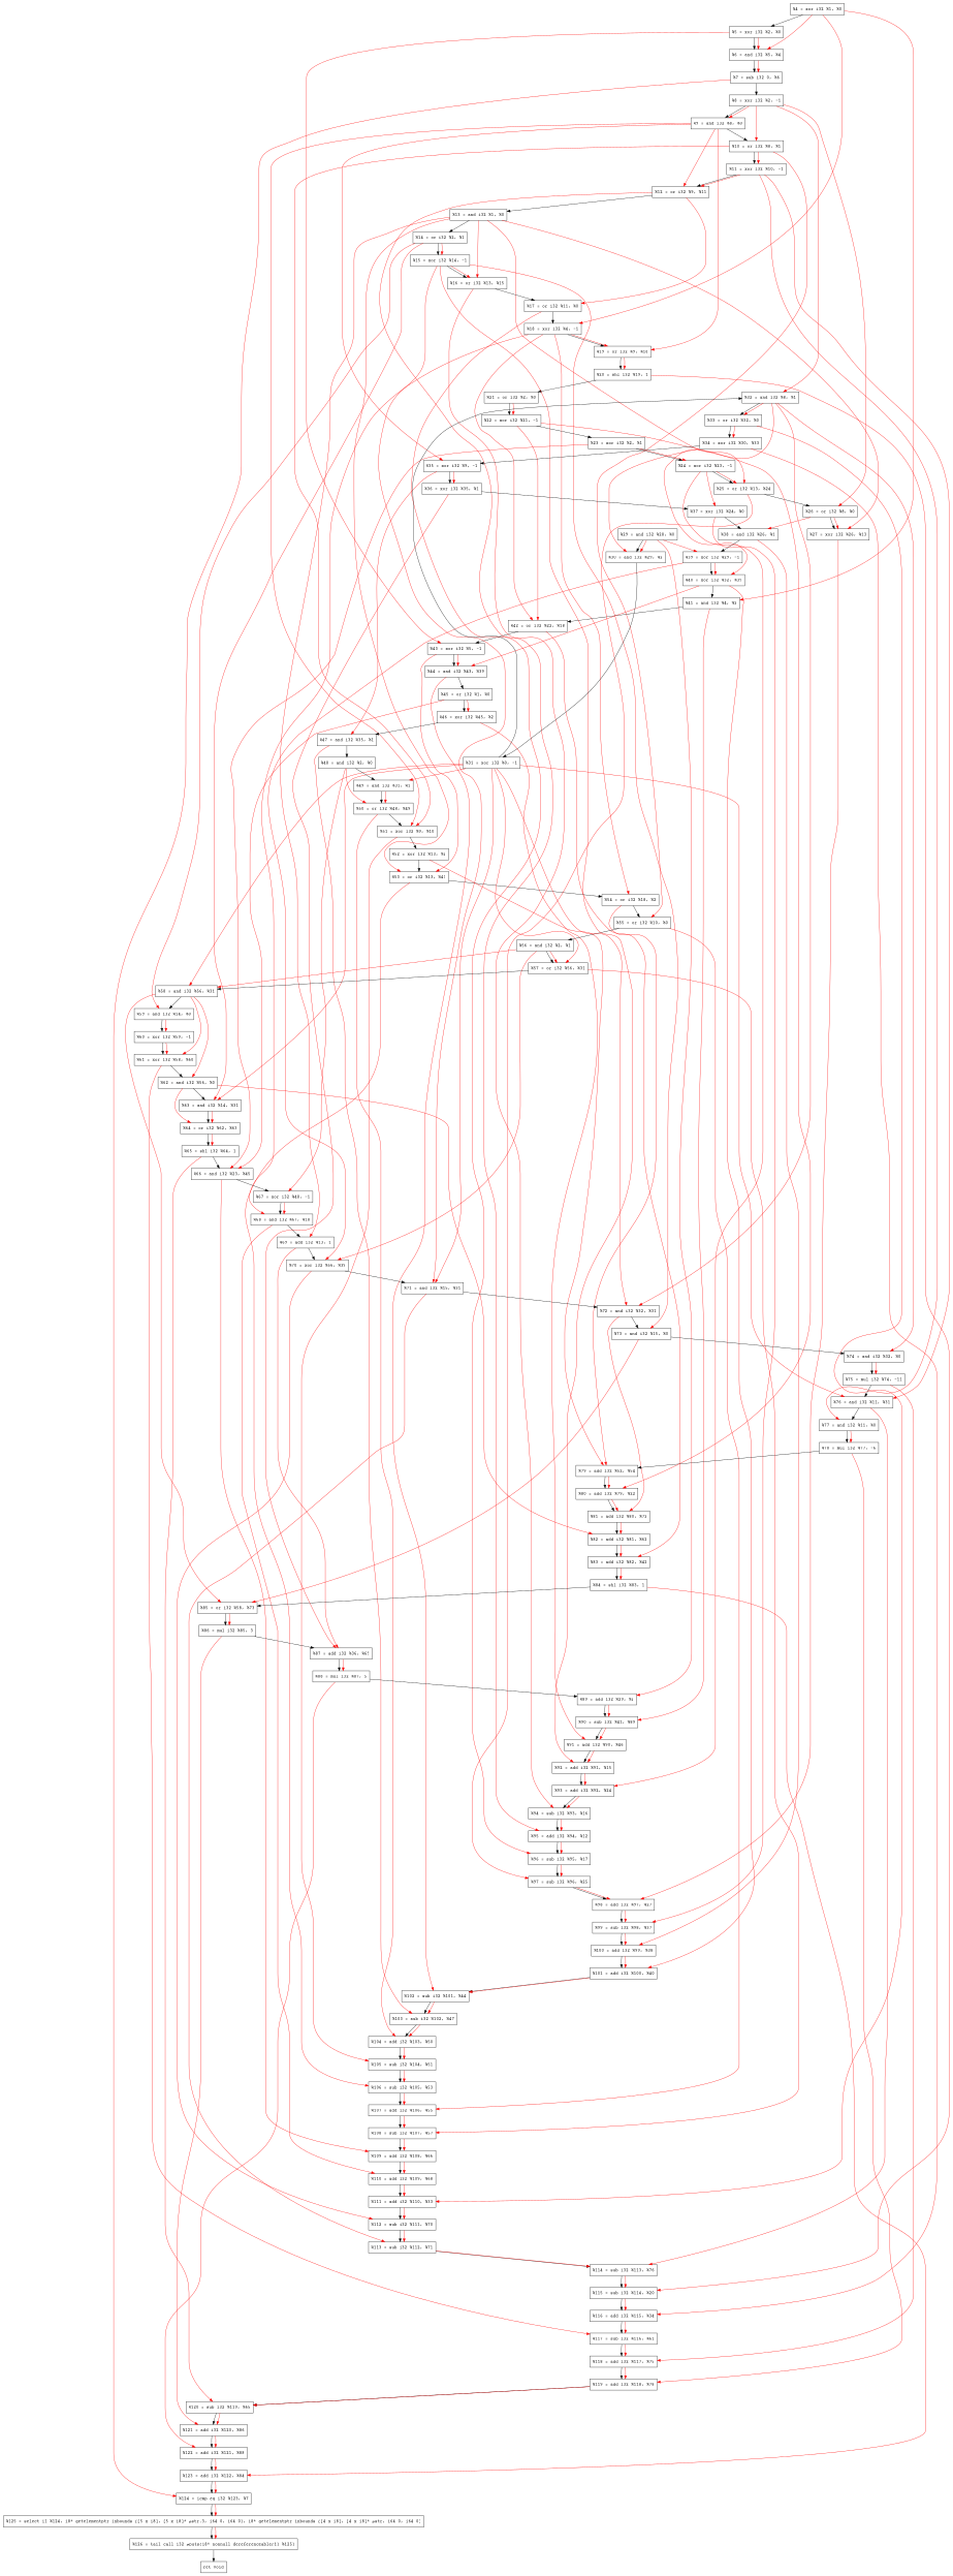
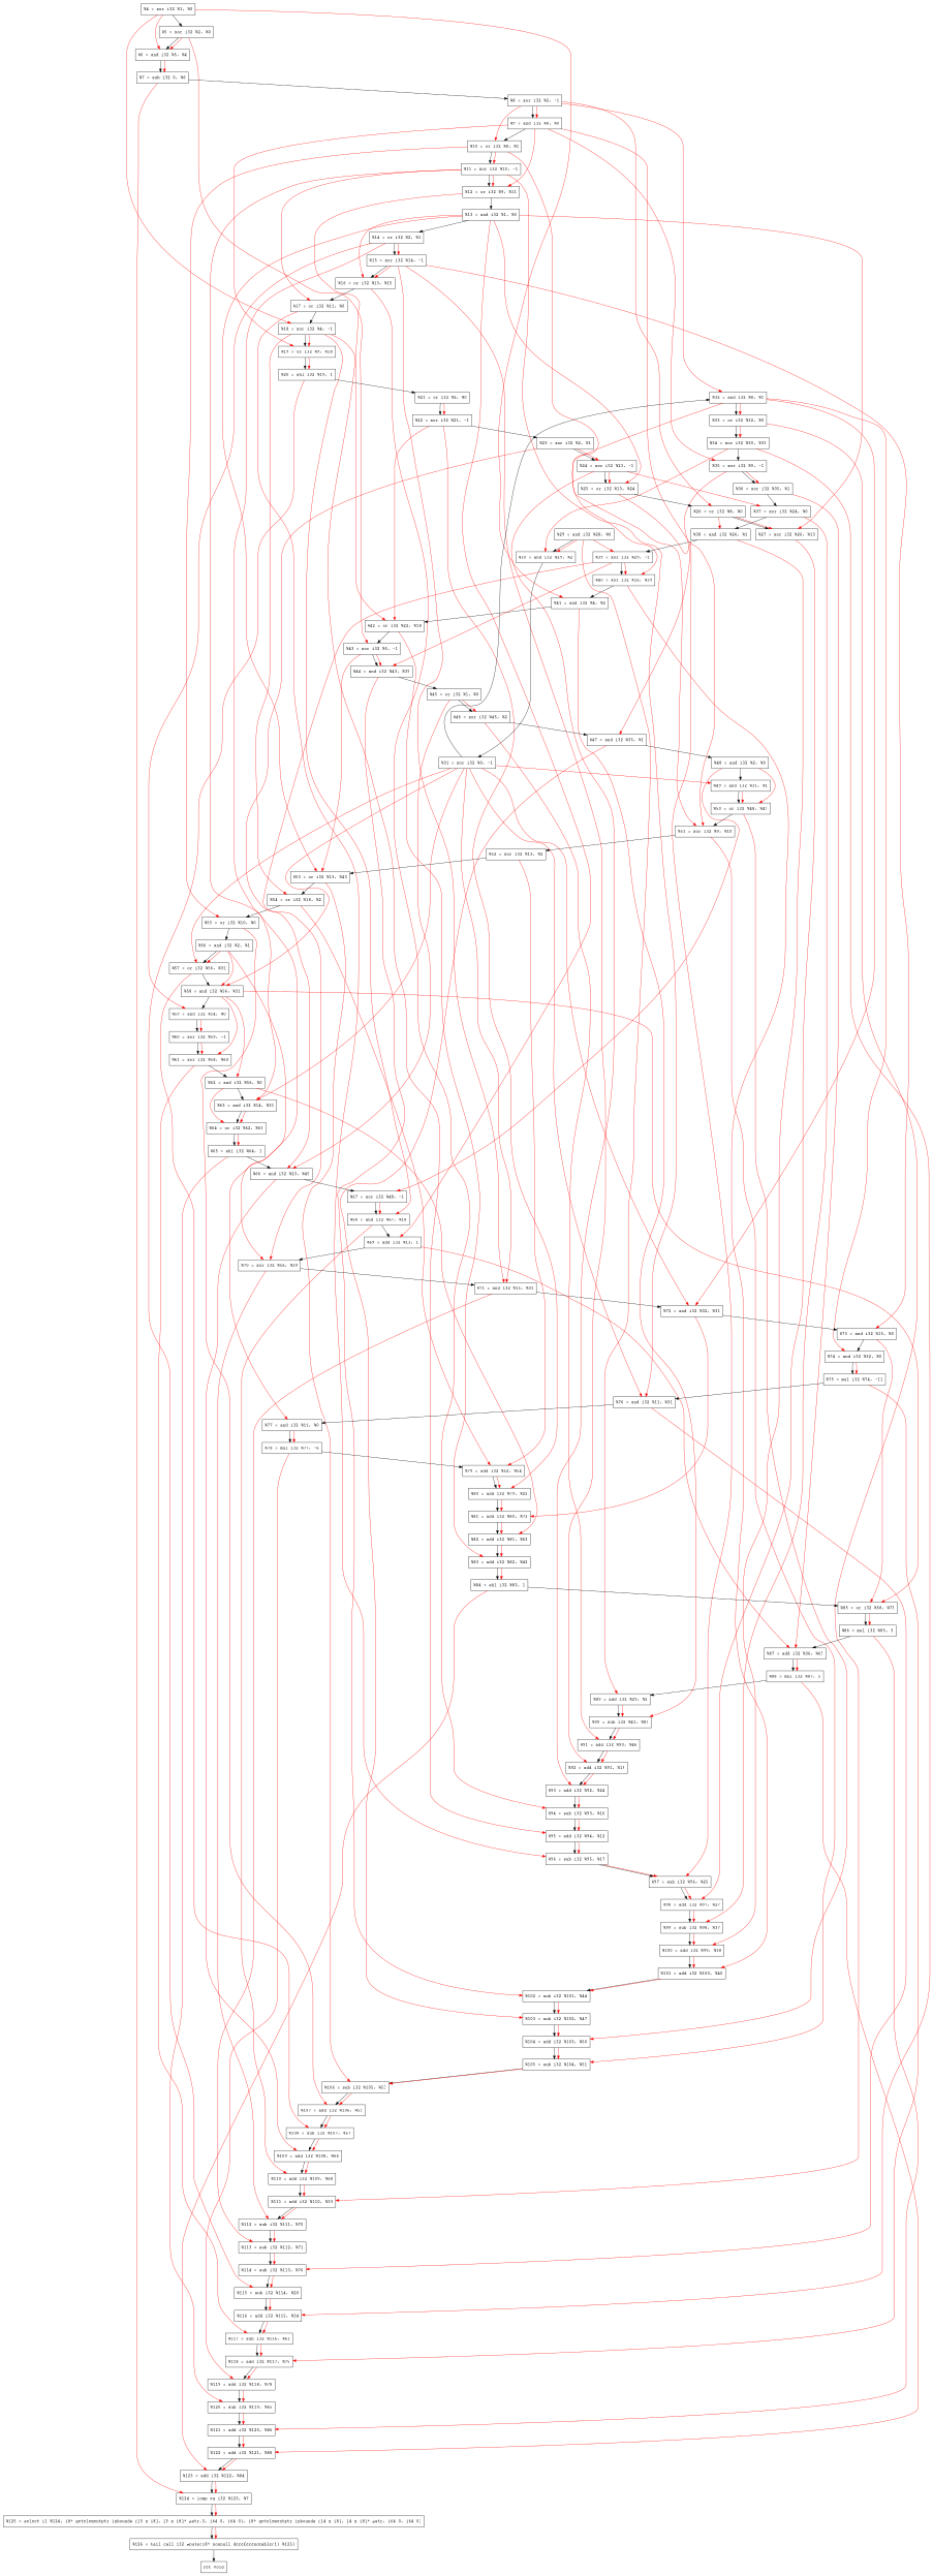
  digraph {
    fontname="Courier Prime"
    node [fontname="Courier Prime" shape=record]
    edge [fontname="Courier Prime" color=red]
    n1 [label="  %4 = xor i32 %1, %0"]
    n2 [label="  %5 = xor i32 %2, %0"]
    n3 [label="  %6 = and i32 %5, %4"]
    n4 [label="  %18 = xor i32 %4, -1"]
    n5 [label="  %41 = and i32 %4, %2"]
    n6 [label="  %43 = xor i32 %5, -1"]
    n7 [label="  %7 = sub i32 0, %6"]
    n8 [label="  %19 = or i32 %9, %18"]
    n9 [label="  %42 = or i32 %22, %18"]
    n10 [label="  %54 = or i32 %18, %2"]
    n11 [label="  %68 = and i32 %67, %18"]
    n12 [label="  %90 = sub i32 %41, %89"]
    n13 [label="  %53 = or i32 %13, %43"]
    n14 [label="  %44 = and i32 %43, %39"]
    n15 [label="  %8 = xor i32 %2, -1"]
    n16 [label="  %124 = icmp eq i32 %123, %7"]
    n17 [label="  %9 = and i32 %8, %0"]
    n18 [label="  %10 = or i32 %8, %1"]
    n19 [label="  %26 = or i32 %8, %0"]
    n20 [label="  %32 = and i32 %8, %1"]
    n21 [label="  %125 = select i1 %124, i8* getelementptr inbounds ([5 x i8], [5 x i8]* @str.3, i64 0, i64 0), i8* getelementptr inbounds ([4 x i8], [4 x i8]* @str, i64 0, i64 0)"]
    n22 [label="  %12 = or i32 %9, %11"]
    n23 [label="  %35 = xor i32 %9, -1"]
    n24 [label="  %51 = xor i32 %9, %10"]
    n25 [label="  %11 = xor i32 %10, -1"]
    n26 [label="  %55 = or i32 %10, %0"]
    n27 [label="  %27 = xor i32 %26, %13"]
    n28 [label="  %38 = and i32 %26, %1"]
    n29 [label="  %72 = and i32 %32, %31"]
    n30 [label="  %33 = or i32 %32, %0"]
    n31 [label="  %40 = xor i32 %32, %39"]
    n32 [label="  %74 = and i32 %32, %0"]
    n33 [label="  %13 = and i32 %1, %0"]
    n34 [label="  %95 = add i32 %94, %12"]
    n35 [label="  %20 = shl i32 %19, 1"]
    n36 [label="  %36 = xor i32 %35, %1"]
    n37 [label="  %47 = and i32 %35, %1"]
    n38 [label="  %52 = xor i32 %13, %2"]
    n39 [label="  %105 = sub i32 %104, %51"]
    n40 [label="  %17 = or i32 %11, %0"]
    n41 [label="  %76 = and i32 %11, %31"]
    n42 [label="  %77 = and i32 %11, %0"]
    n43 [label="  %56 = and i32 %2, %1"]
    n44 [label="  %107 = add i32 %106, %55"]
    n45 [label="  %96 = sub i32 %95, %17"]
    n46 [label="  %114 = sub i32 %113, %76"]
    n47 [label="  %78 = mul i32 %77, -6"]
    n48 [label="  %14 = or i32 %2, %1"]
    n49 [label="  %16 = or i32 %13, %15"]
    n50 [label="  %25 = or i32 %13, %24"]
    n51 [label="  %69 = add i32 %13, 1"]
    n52 [label="  %15 = xor i32 %14, -1"]
    n53 [label="  %59 = and i32 %14, %0"]
    n54 [label="  %63 = and i32 %14, %31"]
    n55 [label="  %94 = sub i32 %93, %16"]
    n56 [label="  %97 = sub i32 %96, %25"]
    n57 [label="  %98 = add i32 %97, %27"]
    n58 [label="  %79 = add i32 %52, %54"]
    n59 [label="  %106 = sub i32 %105, %53"]
    n60 [label="  %87 = add i32 %36, %69"]
    n61 [label="  %70 = xor i32 %56, %39"]
    n62 [label="  %71 = and i32 %15, %31"]
    n63 [label="  %73 = and i32 %15, %0"]
    n64 [label="  %92 = add i32 %91, %15"]
    n65 [label="  %60 = xor i32 %59, -1"]
    n66 [label="  %64 = or i32 %62, %63"]
    n67 [label="  %113 = sub i32 %112, %71"]
    n68 [label="  %85 = or i32 %58, %73"]
    n69 [label="  %93 = add i32 %92, %24"]
    n70 [label="  %83 = add i32 %82, %42"]
    n71 [label="  %110 = add i32 %109, %68"]
    n72 [label="  %21 = or i32 %2, %0"]
    n73 [label="  %115 = sub i32 %114, %20"]
    n74 [label="  %22 = xor i32 %21, -1"]
    n75 [label="  %116 = add i32 %115, %34"]
    n76 [label="  %23 = xor i32 %2, %1"]
    n77 [label="  %80 = add i32 %79, %22"]
    n78 [label="  %24 = xor i32 %23, -1"]
    n79 [label="  %66 = and i32 %23, %45"]
    n80 [label="  %81 = add i32 %80, %72"]
    n81 [label="  %37 = xor i32 %24, %0"]
    n82 [label="  %67 = xor i32 %48, -1"]
    n83 [label="  %109 = add i32 %108, %66"]
    n84 [label="  %99 = sub i32 %98, %37"]
    n85 [label="  %39 = xor i32 %29, -1"]
    n86 [label="  %100 = add i32 %99, %38"]
    n87 [label="  %29 = and i32 %28, %0"]
    n88 [label="  %30 = and i32 %29, %2"]
    n89 [label="  %89 = add i32 %29, %2"]
    n90 [label="  %31 = xor i32 %0, -1"]
    n91 [label="  %49 = and i32 %31, %1"]
    n92 [label="  %57 = or i32 %56, %31"]
    n93 [label="  %58 = and i32 %56, %31"]
    n94 [label="  %34 = xor i32 %30, %33"]
    n95 [label="  %50 = or i32 %48, %49"]
    n96 [label="  %108 = sub i32 %107, %57"]
    n97 [label="  %62 = and i32 %56, %0"]
    n98 [label="  %61 = xor i32 %58, %60"]
    n99 [label="  %111 = add i32 %110, %33"]
    n100 [label="  %101 = add i32 %100, %40"]
    n101 [label="  %75 = mul i32 %74, -11"]
    n102 [label="  %112 = sub i32 %111, %70"]
    n103 [label="  %117 = sub i32 %116, %61"]
    n104 [label="  %48 = and i32 %2, %0"]
    n105 [label="  %103 = sub i32 %102, %47"]
    n106 [label="  %88 = mul i32 %87, 5"]
    n107 [label="  %45 = or i32 %1, %0"]
    n108 [label="  %102 = sub i32 %101, %44"]
    n109 [label="  %91 = add i32 %90, %46"]
    n110 [label="  %84 = shl i32 %83, 1"]
    n111 [label="  %46 = xor i32 %45, %2"]
    n112 [label="  %104 = add i32 %103, %50"]
    n113 [label="  %82 = add i32 %81, %62"]
    n114 [label="  %86 = mul i32 %85, 3"]
    n115 [label="  %118 = add i32 %117, %75"]
    n116 [label="  %65 = shl i32 %64, 1"]
    n117 [label="  %120 = sub i32 %119, %65"]
    n118 [label="  %121 = add i32 %120, %86"]
    n119 [label="  %119 = add i32 %118, %78"]
    n120 [label="  %123 = add i32 %122, %84"]
    n121 [label="  %122 = add i32 %121, %88"]
    n122 [label="  %126 = tail call i32 @puts(i8* nonnull dereferenceable(1) %125)"]
    n123 [label="  ret void"]
    n1 -> n2 [color=""]
    n1 -> n3
    n1 -> n4
    n1 -> n5
    n2 -> n3 [color=""]
    n2 -> n3
    n2 -> n6
    n3 -> n7 [color=""]
    n3 -> n7
    n4 -> n8 [color=""]
    n4 -> n8
    n4 -> n9
    n4 -> n10
    n4 -> n11
    n5 -> n9 [color=""]
    n5 -> n12
    n6 -> n13
    n6 -> n14 [color=""]
    n6 -> n14
    n7 -> n15 [color=""]
    n7 -> n16
    n8 -> n35 [color=""]
    n8 -> n35
    n9 -> n6 [color=""]
    n9 -> n70
    n10 -> n26 [color=""]
    n10 -> n58
    n11 -> n51 [color=""]
    n11 -> n71
    n12 -> n109 [color=""]
    n12 -> n109
    n13 -> n10 [color=""]
    n13 -> n59
    n14 -> n107 [color=""]
    n14 -> n108
    n15 -> n17 [color=""]
    n15 -> n17
    n15 -> n18
    n15 -> n19
    n15 -> n20
    n16 -> n21 [color=""]
    n16 -> n21
    n17 -> n8
    n17 -> n18 [color=""]
    n17 -> n22
    n17 -> n23
    n17 -> n24
    n18 -> n24
    n18 -> n25 [color=""]
    n18 -> n25
    n18 -> n26
    n19 -> n27 [color=""]
    n19 -> n27
    n19 -> n28
    n20 -> n29
    n20 -> n30 [color=""]
    n20 -> n30
    n20 -> n31
    n20 -> n32
    n21 -> n122 [color=""]
    n21 -> n122
    n22 -> n33 [color=""]
    n22 -> n34
    n23 -> n36 [color=""]
    n23 -> n36
    n23 -> n37
    n24 -> n38 [color=""]
    n24 -> n39
    n25 -> n22 [color=""]
    n25 -> n22
-   n22 -> n40
+   n25 -> n40
    n25 -> n41
    n25 -> n42
    n26 -> n43 [color=""]
    n26 -> n44
    n27 -> n57
    n28 -> n85 [color=""]
    n28 -> n86
    n29 -> n63 [color=""]
    n29 -> n80
    n30 -> n94 [color=""]
    n30 -> n94
    n30 -> n99
    n31 -> n5 [color=""]
    n31 -> n100
    n32 -> n101 [color=""]
    n32 -> n101
    n33 -> n13
    n33 -> n27
    n33 -> n48 [color=""]
    n33 -> n49
    n33 -> n50
    n33 -> n51
    n34 -> n45 [color=""]
    n34 -> n45
    n35 -> n72 [color=""]
    n35 -> n73
    n36 -> n60
    n36 -> n81 [color=""]
    n37 -> n104 [color=""]
    n37 -> n105
    n38 -> n13 [color=""]
    n38 -> n58
    n39 -> n59 [color=""]
    n39 -> n59
    n40 -> n4 [color=""]
    n40 -> n45
    n41 -> n42 [color=""]
    n41 -> n46
    n42 -> n47 [color=""]
    n42 -> n47
    n43 -> n61
    n43 -> n92 [color=""]
    n43 -> n92
    n43 -> n93
    n44 -> n96 [color=""]
    n44 -> n96
    n45 -> n56 [color=""]
    n45 -> n56
    n46 -> n73 [color=""]
    n46 -> n73
    n47 -> n58 [color=""]
    n47 -> n119
    n48 -> n52 [color=""]
    n48 -> n52
    n48 -> n53
    n48 -> n54
    n49 -> n40 [color=""]
    n49 -> n55
    n50 -> n19 [color=""]
    n50 -> n56
    n51 -> n60
    n51 -> n61 [color=""]
    n52 -> n49 [color=""]
    n52 -> n49
    n52 -> n62
    n52 -> n63
    n52 -> n64
    n53 -> n65 [color=""]
    n53 -> n65
    n54 -> n66 [color=""]
    n54 -> n66
    n55 -> n34 [color=""]
    n55 -> n34
    n56 -> n57 [color=""]
    n56 -> n57
    n57 -> n84 [color=""]
    n57 -> n84
    n58 -> n77 [color=""]
    n58 -> n77
    n59 -> n44 [color=""]
    n59 -> n44
    n60 -> n106 [color=""]
    n60 -> n106
    n61 -> n62 [color=""]
    n61 -> n102
    n62 -> n29 [color=""]
    n62 -> n67
    n63 -> n32 [color=""]
    n63 -> n68
    n64 -> n69 [color=""]
    n64 -> n69
    n65 -> n98 [color=""]
    n65 -> n98
    n66 -> n116 [color=""]
    n66 -> n116
    n67 -> n46 [color=""]
    n67 -> n46
    n68 -> n114 [color=""]
    n68 -> n114
    n69 -> n55 [color=""]
    n69 -> n55
    n70 -> n110 [color=""]
    n70 -> n110
    n71 -> n99 [color=""]
    n71 -> n99
    n72 -> n74 [color=""]
    n72 -> n74
    n73 -> n75 [color=""]
    n73 -> n75
    n74 -> n9
    n74 -> n76 [color=""]
    n74 -> n77
    n75 -> n103 [color=""]
    n75 -> n103
    n76 -> n78 [color=""]
    n76 -> n78
    n76 -> n79
    n77 -> n80 [color=""]
    n77 -> n80
    n78 -> n50 [color=""]
    n78 -> n50
    n78 -> n69
    n78 -> n81
    n79 -> n82 [color=""]
    n79 -> n83
    n80 -> n113 [color=""]
    n80 -> n113
    n81 -> n28 [color=""]
    n81 -> n84
    n82 -> n11 [color=""]
    n82 -> n11
    n83 -> n71 [color=""]
    n83 -> n71
    n84 -> n86 [color=""]
    n84 -> n86
-   n31 -> n14
+   n85 -> n14
    n85 -> n31 [color=""]
    n85 -> n31
    n85 -> n61
    n86 -> n100 [color=""]
    n86 -> n100
    n87 -> n85
    n87 -> n88 [color=""]
    n87 -> n88
    n87 -> n89
    n88 -> n90 [color=""]
    n89 -> n12 [color=""]
    n89 -> n12
    n90 -> n20 [color=""]
    n90 -> n29
    n90 -> n41
    n90 -> n54
    n90 -> n62
    n90 -> n91
    n90 -> n92
    n90 -> n93
    n91 -> n95 [color=""]
    n91 -> n95
    n92 -> n93 [color=""]
    n92 -> n96
    n93 -> n53 [color=""]
    n93 -> n68
    n93 -> n97
    n93 -> n98
    n94 -> n23 [color=""]
    n94 -> n75
    n94 -> n88
    n95 -> n24 [color=""]
    n95 -> n112
    n96 -> n83 [color=""]
    n96 -> n83
    n97 -> n54 [color=""]
    n97 -> n66
    n97 -> n113
    n98 -> n97 [color=""]
    n98 -> n103
    n99 -> n102 [color=""]
    n99 -> n102
    n100 -> n108 [color=""]
    n100 -> n108
    n101 -> n41 [color=""]
    n101 -> n115
    n102 -> n67 [color=""]
    n102 -> n67
    n103 -> n115 [color=""]
    n103 -> n115
    n104 -> n82
    n104 -> n91 [color=""]
    n104 -> n95
    n105 -> n112 [color=""]
    n105 -> n112
    n106 -> n89 [color=""]
    n106 -> n121
    n107 -> n79
    n107 -> n111 [color=""]
    n107 -> n111
    n108 -> n105 [color=""]
    n108 -> n105
    n109 -> n64 [color=""]
    n109 -> n64
    n110 -> n68 [color=""]
    n110 -> n120
    n111 -> n37 [color=""]
    n111 -> n109
    n112 -> n39 [color=""]
    n112 -> n39
    n113 -> n70 [color=""]
    n113 -> n70
    n114 -> n60 [color=""]
    n114 -> n118
    n115 -> n119 [color=""]
    n115 -> n119
    n116 -> n79 [color=""]
    n116 -> n117
    n117 -> n118 [color=""]
    n117 -> n118
    n118 -> n121 [color=""]
    n118 -> n121
    n119 -> n117 [color=""]
    n119 -> n117
    n120 -> n16 [color=""]
    n120 -> n16
    n121 -> n120 [color=""]
    n121 -> n120
    n122 -> n123 [color=""]
  }
